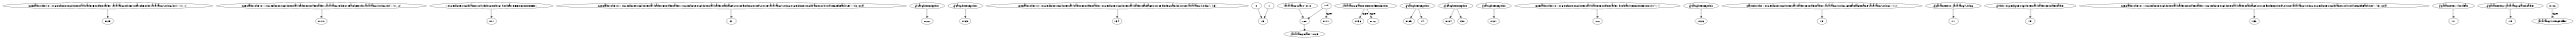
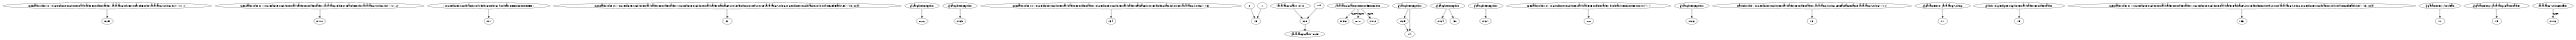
  digraph {
    n1 [label="specialinvoke r0.<org.eclipse.osgi.internal.loader.BundleLoader: java.lang.Object searchHooks(java.lang.String,int)>(r1, 1)"]
    n2 [label="$r29"]
    n3 [label="specialinvoke r0.<org.eclipse.osgi.internal.loader.BundleLoader: java.lang.Object searchHooks(java.lang.String,int)>(r1, 2)"]
    n4 [label="$r10"]
    n5 [label="<org.eclipse.osgi.framework.debug.Debug: boolean DEBUG_LOADER>"]
    n6 [label="$z1"]
    n7 [label="specialinvoke r0.<org.eclipse.osgi.internal.loader.BundleLoader: org.eclipse.osgi.internal.loader.PackageSource findImportedSource(java.lang.String,org.eclipse.osgi.framework.util.KeyedHashSet)>(r3, null)"]
    n8 [label=r31]
    n9 [label="@caughtexception"]
    n10 [label="$r22"]
    n11 [label="@caughtexception"]
    n12 [label="$r23"]
    n13 [label="specialinvoke r0.<org.eclipse.osgi.internal.loader.BundleLoader: org.eclipse.osgi.internal.loader.PackageSource findDynamicSource(java.lang.String)>(r3)"]
    n14 [label=r34]
    n15 [label=0]
    n16 [label=z3]
    n17 [label=1]
    n18 [label="(java.lang.Class) $r10"]
    n19 [label=r28]
    n20 [label="(java.lang.Class) $r29"]
    n21 [label="java.lang.ClassNotFoundException"]
    n22 [label="$r36"]
    n23 [label="$r11"]
    n24 [label="$r12"]
    n25 [label="$r25"]
    n26 [label=r4]
    n27 [label="@caughtexception"]
    n28 [label="$r24"]
    n29 [label=r30]
    n30 [label="@caughtexception"]
    n31 [label="$r27"]
    n32 [label="specialinvoke r0.<org.eclipse.osgi.internal.loader.BundleLoader: boolean isRequestFromVM()>()"]
    n33 [label="$z2"]
    n34 [label="@caughtexception"]
    n35 [label="$r26"]
    n36 [label=null]
    n37 [label="staticinvoke <org.eclipse.osgi.internal.loader.BundleLoader: java.lang.String getPackageName(java.lang.String)>(r1)"]
    n38 [label=r3]
    n39 [label="@caughtexception"]
    n40 [label="@parameter0: java.lang.String"]
    n41 [label=r1]
    n42 [label="@this: org.eclipse.osgi.internal.loader.BundleLoader"]
    n43 [label=r5]
    n44 [label="specialinvoke r0.<org.eclipse.osgi.internal.loader.BundleLoader: org.eclipse.osgi.internal.loader.PackageSource findRequiredSource(java.lang.String,org.eclipse.osgi.framework.util.KeyedHashSet)>(r3, null)"]
    n45 [label=r33]
    n46 [label="@parameter1: boolean"]
    n47 [label=z1]
    n48 [label="@parameter2: java.lang.ClassLoader"]
    n49 [label=r9]
    n50 [label="java.lang.StringBuffer"]
    n51 [label="$r16"]
    n1 -> n2
    n3 -> n4
    n5 -> n6
    n7 -> n8
    n9 -> n10
    n11 -> n12
    n13 -> n14
    n15 -> n16
    n17 -> n16
    n18 -> n19
    n19 -> n20
    n21 -> n22 [label=type]
-   n36 -> n23 [label=type]
+   n21 -> n23 [label=type]
    n21 -> n24 [label=type]
+   n25 -> n26
    n27 -> n28
    n27 -> n29
    n30 -> n31
    n32 -> n33
    n34 -> n35
    n36 -> n19
    n37 -> n38
    n39 -> n25
    n39 -> n26
    n40 -> n41
    n42 -> n43
    n44 -> n45
    n46 -> n47
    n48 -> n49
-   n51 -> n50 [label=type]
+   n50 -> n51 [label=type]
  }
